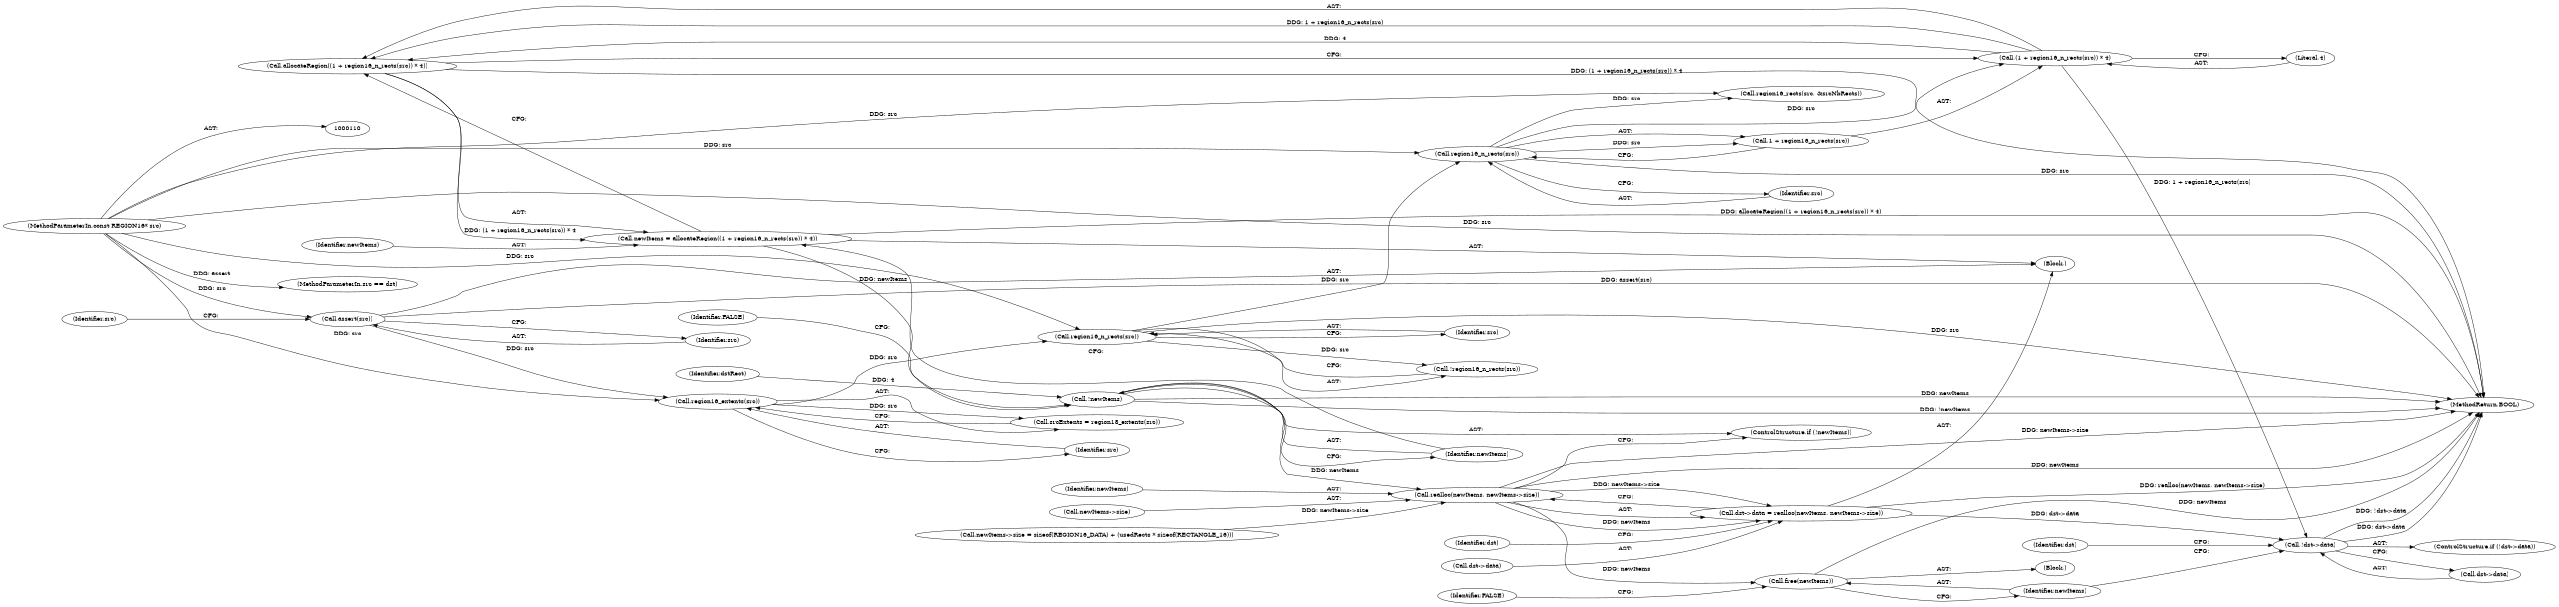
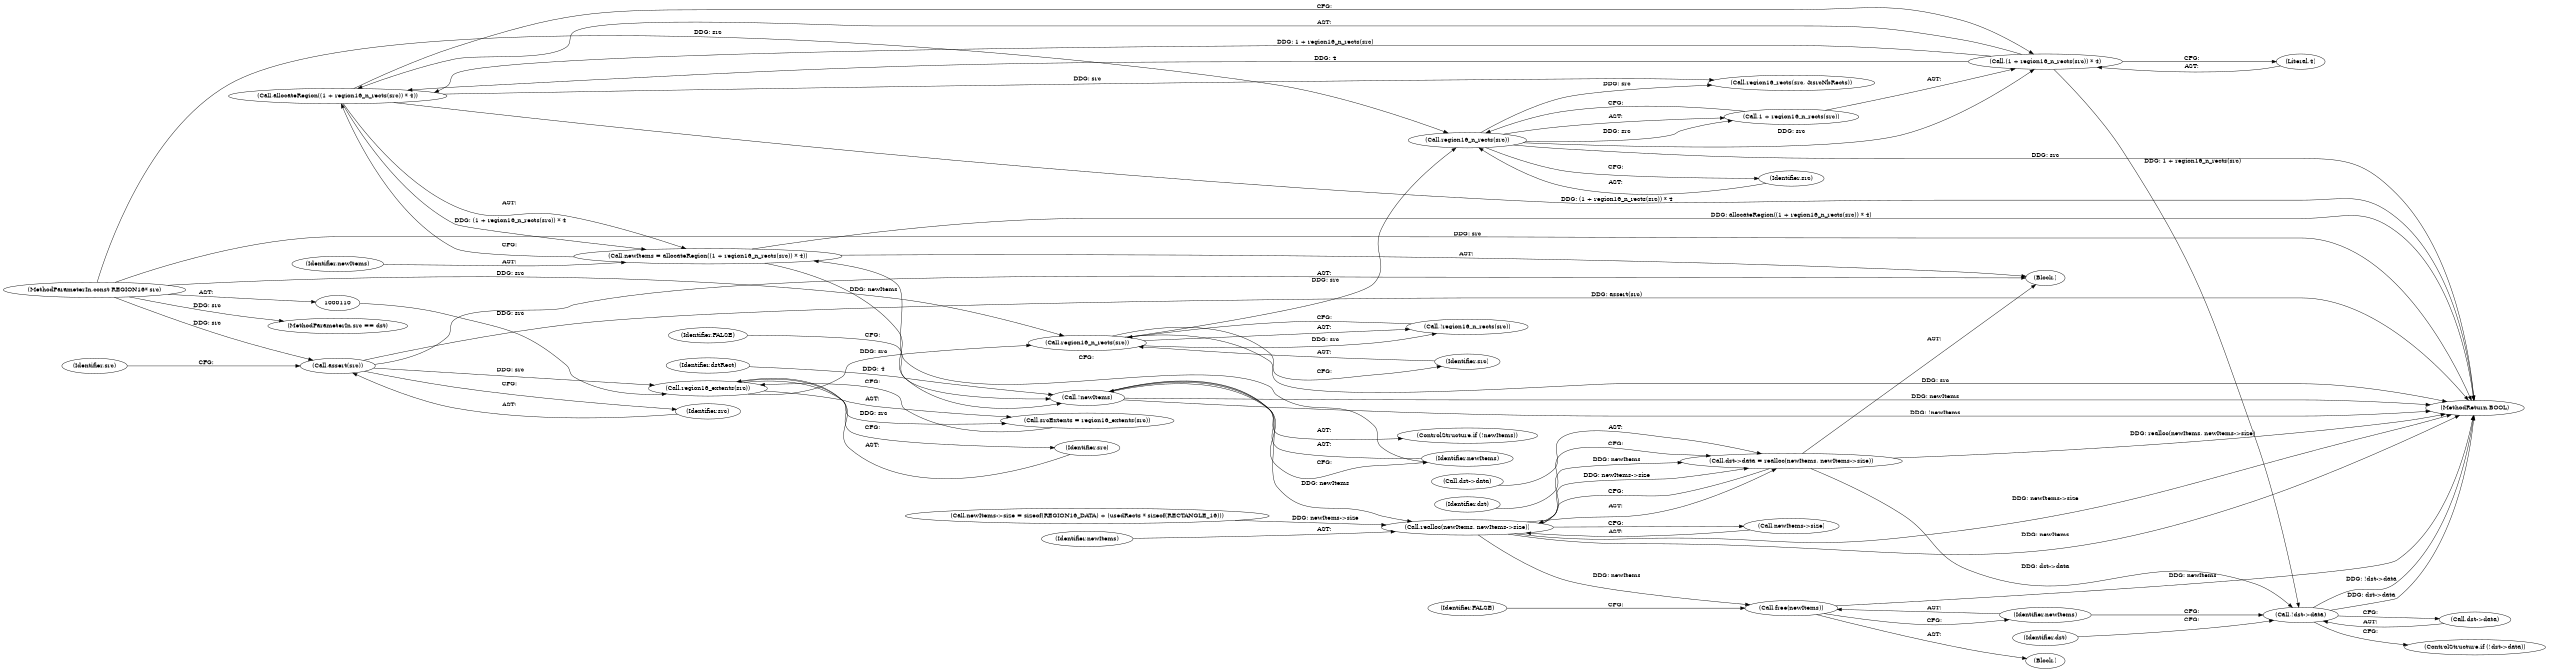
  digraph {
    rankdir=LR
    n1 [label="(Call,allocateRegion((1 + region16_n_rects(src)) * 4))"]
    n2 [label="(Call,(1 + region16_n_rects(src)) * 4)"]
    n3 [label="(Call,newItems = allocateRegion((1 + region16_n_rects(src)) * 4))"]
    n4 [label="(MethodReturn,BOOL)"]
    n5 [label="(Literal,4)"]
    n6 [label="(Call,!dst->data)"]
    n7 [label="(Block,)"]
    n8 [label="(Call,!newItems)"]
    n9 [label="(Call,region16_n_rects(src))"]
    n10 [label="(Identifier,src)"]
    n11 [label="(Call,1 + region16_n_rects(src))"]
    n12 [label="(Call,region16_rects(src, &srcNbRects))"]
    n13 [label="(Call,region16_n_rects(src))"]
    n14 [label="(Identifier,src)"]
    n15 [label="(Call,!region16_n_rects(src))"]
    n16 [label="(Call,region16_extents(src))"]
    n17 [label="(Identifier,src)"]
-   n18 [label="(Call,srcExtents = region18_extents(src))"]
+   n18 [label="(Call,srcExtents = region16_extents(src))"]
    n19 [label="(Call,assert(src))"]
    n20 [label="(Identifier,src)"]
    n21 [label="(MethodParameterIn,const REGION16* src)"]
    n22 [label="(MethodParameterIn,src == dst)"]
    1000110
    n24 [label="(Call,realloc(newItems, newItems->size))"]
    n25 [label="(ControlStructure,if (!newItems))"]
    n26 [label="(Identifier,newItems)"]
    n27 [label="(Call,dst->data = realloc(newItems, newItems->size))"]
    n28 [label="(Call,free(newItems))"]
    n29 [label="(Call,newItems->size)"]
    n30 [label="(Block,)"]
    n31 [label="(Identifier,newItems)"]
    n32 [label="(ControlStructure,if (!dst->data))"]
    n33 [label="(Call,dst->data)"]
    n34 [label="(Identifier,FALSE)"]
    n35 [label="(Identifier,FALSE)"]
    n36 [label="(Identifier,dst)"]
    n37 [label="(Identifier,dst)"]
    n38 [label="(Call,newItems->size = sizeof(REGION16_DATA) + (usedRects * sizeof(RECTANGLE_16)))"]
    n39 [label="(Identifier,newItems)"]
    n40 [label="(Identifier,newItems)"]
    n41 [label="(Identifier,dstRect)"]
    n42 [label="(Identifier,src)"]
    n43 [label="(Call,dst->data)"]
    n1 -> n2 [label="CFG: "]
    n1 -> n3 [label="AST: "]
    n1 -> n3 [label="DDG: (1 + region16_n_rects(src)) * 4"]
    n1 -> n4 [label="DDG: (1 + region16_n_rects(src)) * 4"]
    n2 -> n1 [label="AST: "]
    n2 -> n1 [label="DDG: 1 + region16_n_rects(src)"]
    n2 -> n1 [label="DDG: 4"]
    n2 -> n5 [label="CFG: "]
    n2 -> n6 [label="DDG: 1 + region16_n_rects(src)"]
    n3 -> n1 [label="CFG: "]
    n3 -> n4 [label="DDG: allocateRegion((1 + region16_n_rects(src)) * 4)"]
    n3 -> n7 [label="AST: "]
    n3 -> n8 [label="DDG: newItems"]
    n5 -> n2 [label="AST: "]
    n6 -> n4 [label="DDG: dst->data"]
    n6 -> n4 [label="DDG: !dst->data"]
-   n6 -> n32 [label="AST: "]
+   n6 -> n32 [label="CFG: "]
    n6 -> n33 [label="CFG: "]
    n8 -> n4 [label="DDG: newItems"]
    n8 -> n4 [label="DDG: !newItems"]
    n8 -> n24 [label="DDG: newItems"]
    n8 -> n25 [label="AST: "]
    n8 -> n26 [label="CFG: "]
    n9 -> n2 [label="DDG: src"]
    n9 -> n4 [label="DDG: src"]
    n9 -> n10 [label="CFG: "]
    n9 -> n11 [label="AST: "]
    n9 -> n11 [label="DDG: src"]
    n9 -> n12 [label="DDG: src"]
    n10 -> n9 [label="AST: "]
    n11 -> n2 [label="AST: "]
    n11 -> n9 [label="CFG: "]
    n13 -> n4 [label="DDG: src"]
    n13 -> n9 [label="DDG: src"]
    n13 -> n14 [label="CFG: "]
    n13 -> n15 [label="AST: "]
    n13 -> n15 [label="DDG: src"]
    n14 -> n13 [label="AST: "]
    n15 -> n13 [label="CFG: "]
    n16 -> n13 [label="DDG: src"]
    n16 -> n17 [label="CFG: "]
    n16 -> n18 [label="AST: "]
    n16 -> n18 [label="DDG: src"]
    n17 -> n16 [label="AST: "]
    n18 -> n16 [label="CFG: "]
    n19 -> n4 [label="DDG: assert(src)"]
    n19 -> n7 [label="AST: "]
    n19 -> n16 [label="DDG: src"]
    n19 -> n20 [label="CFG: "]
    n20 -> n19 [label="AST: "]
    n21 -> n4 [label="DDG: src"]
    n21 -> n9 [label="DDG: src"]
-   n21 -> n12 [label="DDG: src"]
+   n1 -> n12 [label="DDG: src"]
    n21 -> n13 [label="DDG: src"]
-   n21 -> n16 [label="DDG: src"]
+   1000110 -> n16 [label="DDG: src"]
    n21 -> n19 [label="DDG: src"]
-   n21 -> n22 [label="DDG: assert"]
+   n21 -> n22 [label="DDG: src"]
    n21 -> 1000110 [label="AST: "]
    n24 -> n4 [label="DDG: newItems->size"]
    n24 -> n4 [label="DDG: newItems"]
    n24 -> n27 [label="AST: "]
    n24 -> n27 [label="DDG: newItems"]
    n24 -> n27 [label="DDG: newItems->size"]
    n24 -> n28 [label="DDG: newItems"]
-   n24 -> n25 [label="CFG: "]
+   n24 -> n29 [label="CFG: "]
    n26 -> n3 [label="CFG: "]
    n26 -> n8 [label="AST: "]
    n27 -> n4 [label="DDG: realloc(newItems, newItems->size)"]
    n27 -> n6 [label="DDG: dst->data"]
    n27 -> n7 [label="AST: "]
    n27 -> n24 [label="CFG: "]
    n28 -> n4 [label="DDG: newItems"]
    n28 -> n30 [label="AST: "]
    n28 -> n31 [label="CFG: "]
    n29 -> n24 [label="AST: "]
    n31 -> n6 [label="CFG: "]
    n31 -> n28 [label="AST: "]
    n33 -> n6 [label="AST: "]
    n34 -> n8 [label="CFG: "]
    n35 -> n28 [label="CFG: "]
    n36 -> n27 [label="CFG: "]
    n37 -> n6 [label="CFG: "]
    n38 -> n24 [label="DDG: newItems->size"]
    n39 -> n24 [label="AST: "]
    n40 -> n3 [label="AST: "]
    n41 -> n8 [label="DDG: 4"]
    n42 -> n19 [label="CFG: "]
    n43 -> n27 [label="AST: "]
  }
